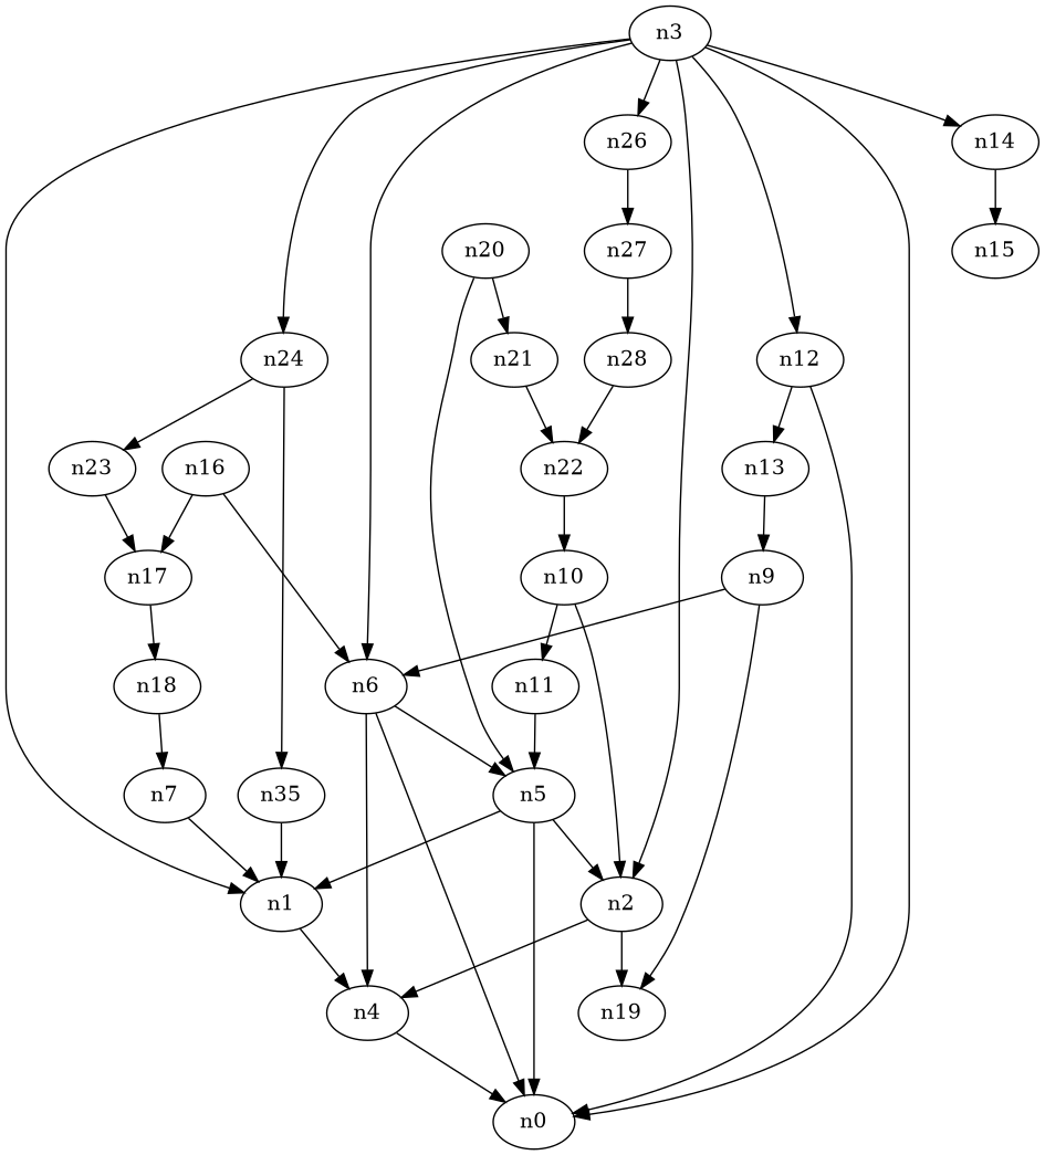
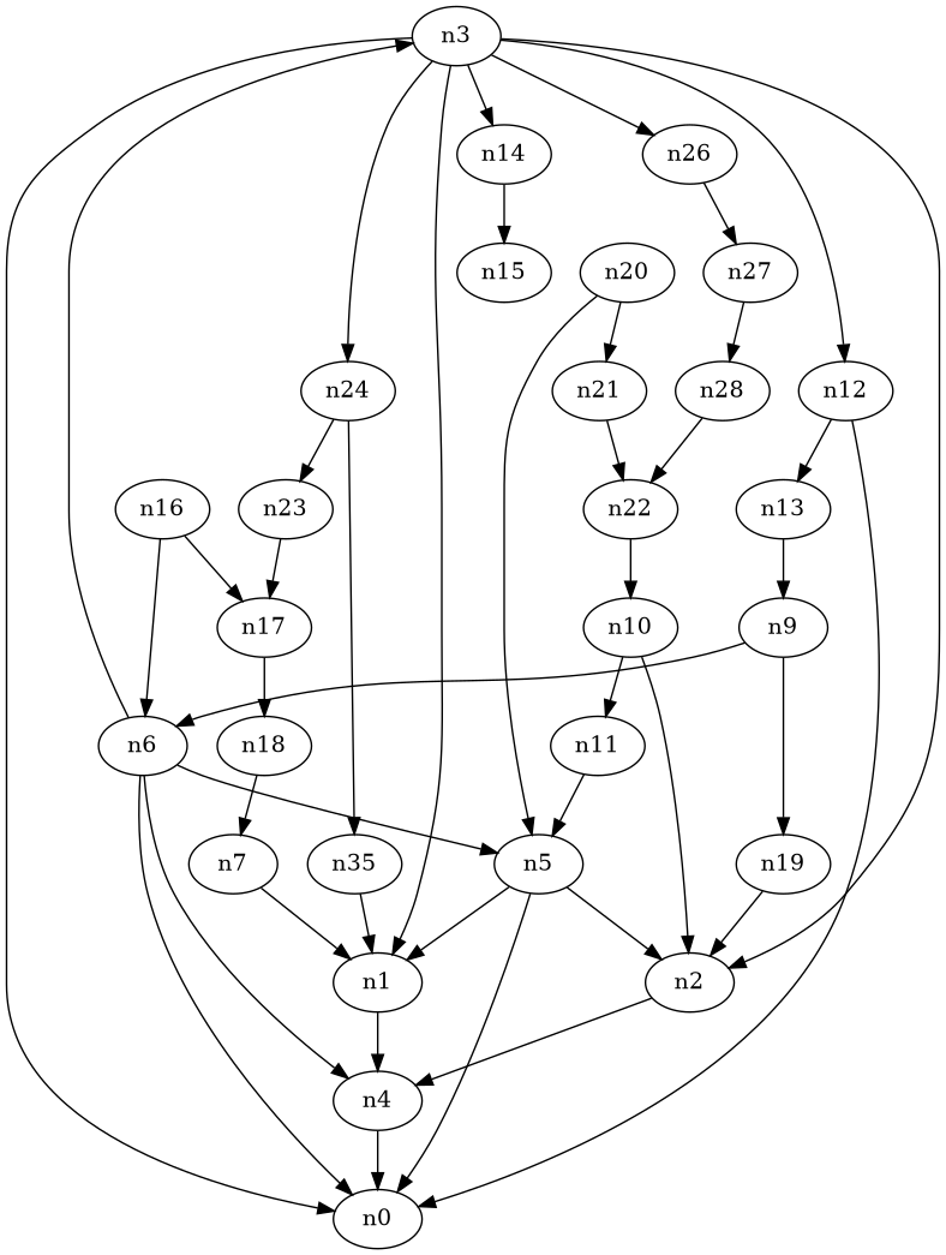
  digraph {
    n1
    n4
    n0
    n2
    n3
    n6
    n12
    n14
    n24
    n26
    n5
    n13
    n15
    n23
    n25 [label=n35]
    n27
    n9
    n17
    n28
    n7
    n19
    n10
    n11
    n16
    n18
    n20
    n21
    n22
    n1 -> n4
    n4 -> n0
    n2 -> n4
    n3 -> n1
    n3 -> n0
    n3 -> n2
-   n3 -> n6
+   n6 -> n3
    n3 -> n12
    n3 -> n14
    n3 -> n24
    n3 -> n26
    n6 -> n4
    n6 -> n0
    n6 -> n5
    n12 -> n0
    n12 -> n13
    n14 -> n15
    n24 -> n23
    n24 -> n25
    n26 -> n27
    n5 -> n1
    n5 -> n0
    n5 -> n2
    n13 -> n9
    n23 -> n17
    n25 -> n1
    n27 -> n28
    n9 -> n6
    n9 -> n19
    n17 -> n18
    n28 -> n22
    n7 -> n1
-   n2 -> n19
+   n19 -> n2
    n10 -> n2
    n10 -> n11
    n11 -> n5
    n16 -> n6
    n16 -> n17
    n18 -> n7
    n20 -> n5
    n20 -> n21
    n21 -> n22
    n22 -> n10
  }
